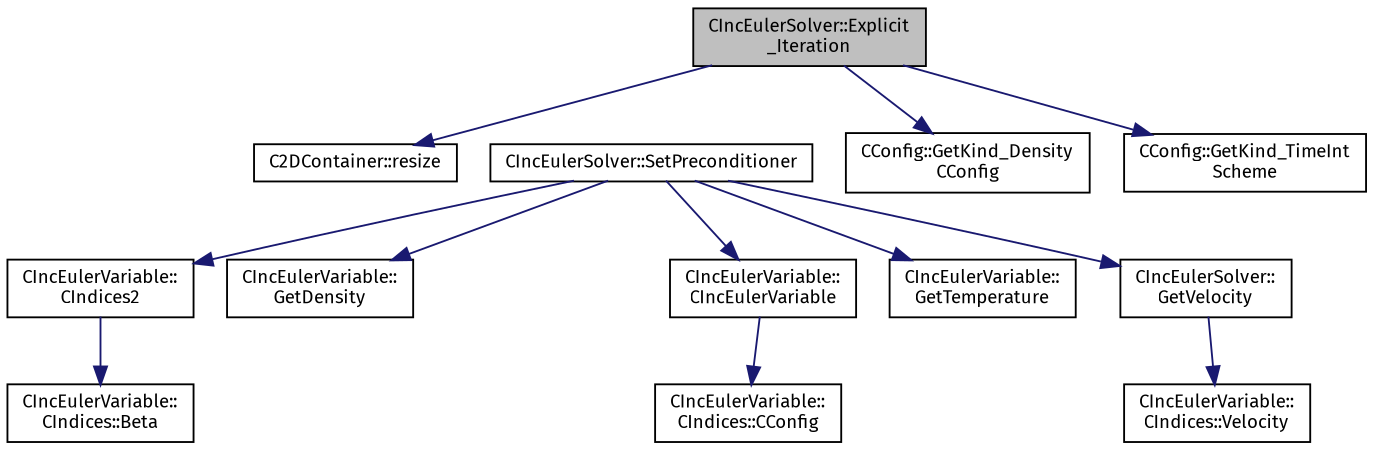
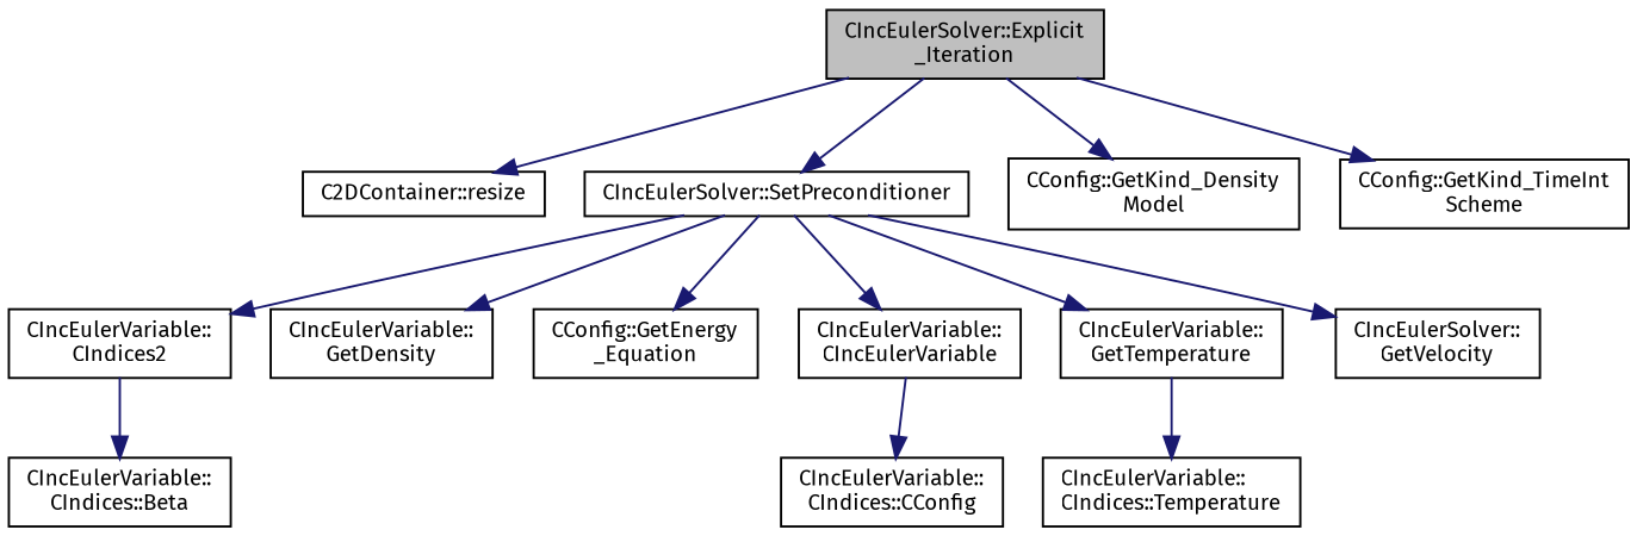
  digraph {
    fontname="Fira Sans"
    rankdir=TB
    node [color=black fillcolor=white fontname="Fira Sans" fontsize=10 shape=record style=filled]
    edge [color=midnightblue fontname="Fira Sans" fontsize=10 labelfontname=Helvetica labelfontsize=10 style=solid]
    n1 [fillcolor=grey75 fontcolor=black height=0.2 label="CIncEulerSolver::Explicit\l_Iteration" width=0.4]
    n2 [height=0.2 label="C2DContainer::resize" width=0.4]
    n3 [height=0.2 label="CIncEulerSolver::SetPreconditioner" width=0.4]
-   n4 [height=0.2 label="CConfig::GetKind_Density\lCConfig" width=0.4]
+   n4 [height=0.2 label="CConfig::GetKind_Density\lModel" width=0.4]
    n5 [height=0.2 label="CConfig::GetKind_TimeInt\lScheme" width=0.4]
    n6 [height=0.2 label="CIncEulerVariable::\lCIndices2" width=0.4]
    n7 [height=0.2 label="CIncEulerVariable::\lGetDensity" width=0.4]
+   n8 [height=0.2 label="CConfig::GetEnergy\l_Equation" width=0.4]
    n9 [height=0.2 label="CIncEulerVariable::\lCIncEulerVariable" width=0.4]
    n10 [height=0.2 label="CIncEulerVariable::\lGetTemperature" width=0.4]
    n11 [height=0.2 label="CIncEulerSolver::\lGetVelocity" width=0.4]
    n12 [height=0.2 label="CIncEulerVariable::\lCIndices::Beta" width=0.4]
    n13 [height=0.2 label="CIncEulerVariable::\lCIndices::CConfig" width=0.4]
-   n15 [height=0.2 label="CIncEulerVariable::\lCIndices::Velocity" width=0.4]
+   n14 [height=0.2 label="CIncEulerVariable::\lCIndices::Temperature" width=0.4]
    n1 -> n2
+   n1 -> n3
    n1 -> n4
    n1 -> n5
    n3 -> n6
    n3 -> n7
+   n3 -> n8
    n3 -> n9
    n3 -> n10
    n3 -> n11
    n6 -> n12
    n9 -> n13
-   n11 -> n15
+   n10 -> n14
  }
